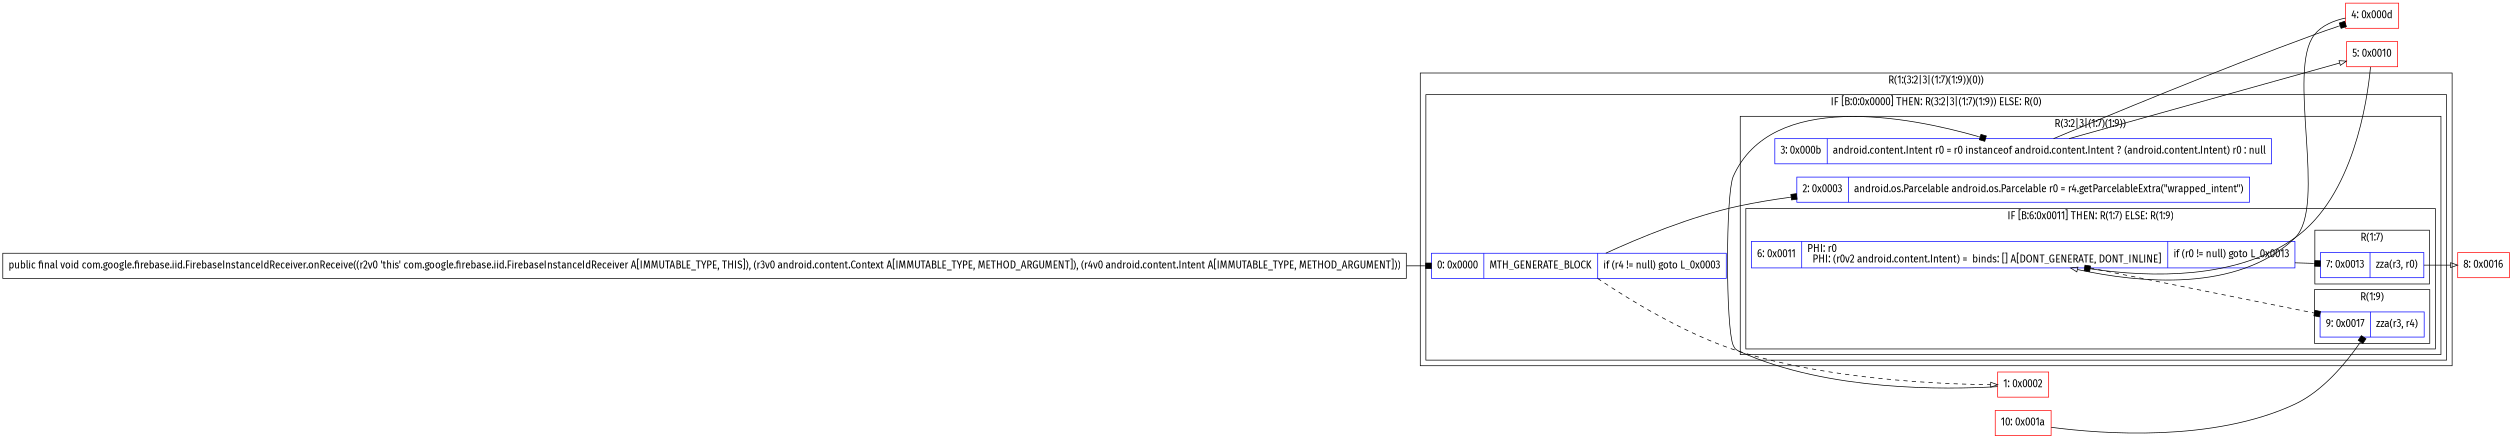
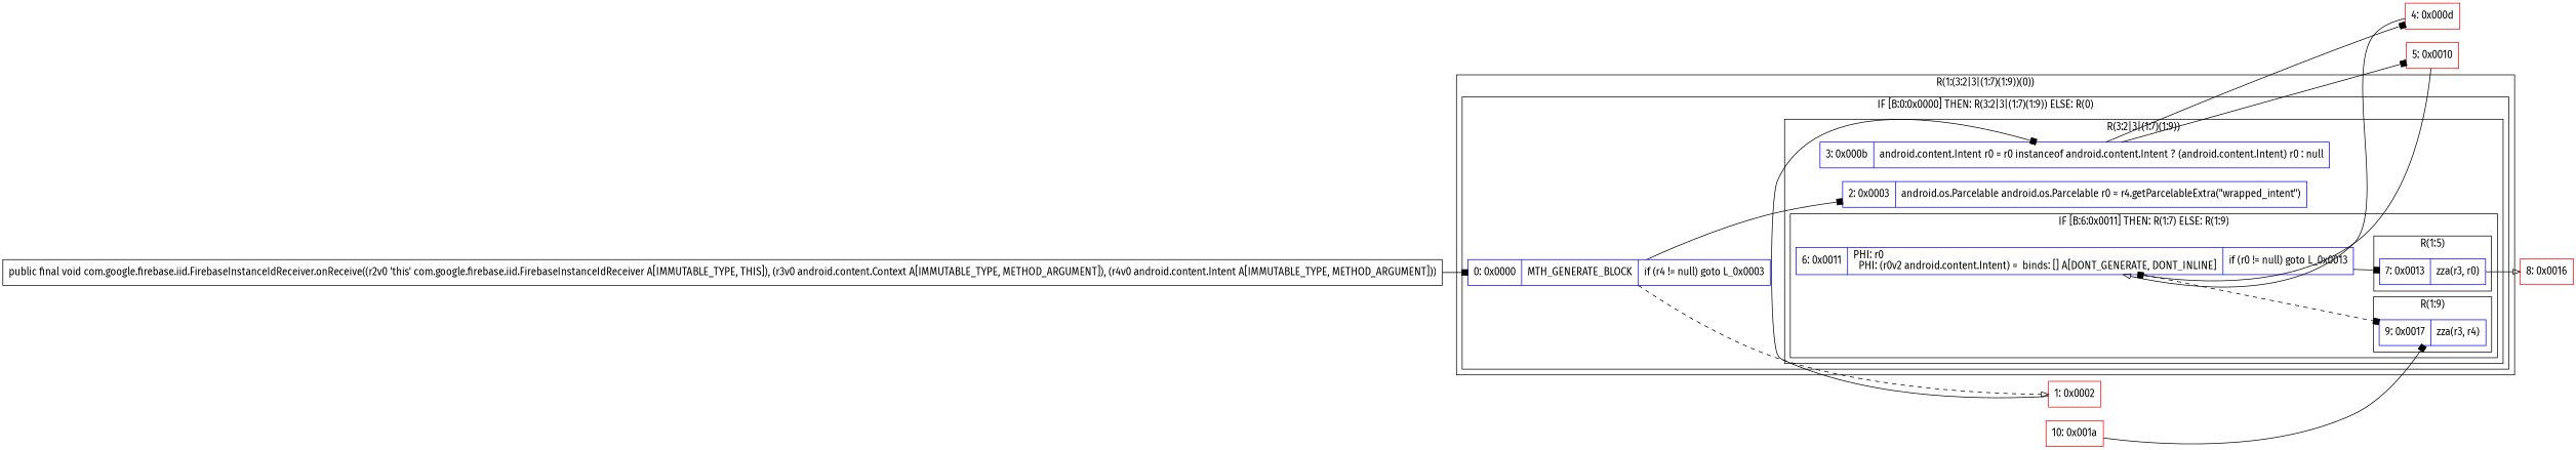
  digraph {
    fontname="Fira Sans"
    rankdir=LR
    node [color=blue fontname="Fira Sans" shape=record]
    edge [arrowhead=box fontname="Fira Sans"]
    n1 [label="{7\:\ 0x0013|zza(r3, r0)\l}"]
    n2 [label="{9\:\ 0x0017|zza(r3, r4)\l}"]
    n3 [label="{6\:\ 0x0011|PHI: r0 \l  PHI: (r0v2 android.content.Intent) =  binds: [] A[DONT_GENERATE, DONT_INLINE]\l|if (r0 != null) goto L_0x0013\l}"]
    n4 [label="{2\:\ 0x0003|android.os.Parcelable android.os.Parcelable r0 = r4.getParcelableExtra(\"wrapped_intent\")\l}"]
    n5 [label="{3\:\ 0x000b|android.content.Intent r0 = r0 instanceof android.content.Intent ? (android.content.Intent) r0 : null\l}"]
    n6 [label="{0\:\ 0x0000|MTH_GENERATE_BLOCK\l|if (r4 != null) goto L_0x0003\l}"]
    n7 [color=red label="{8\:\ 0x0016}"]
    n8 [color=red label="{4\:\ 0x000d}"]
    n9 [color=red label="{5\:\ 0x0010}"]
    n10 [color=red label="{1\:\ 0x0002}"]
    n11 [color=red label="{10\:\ 0x001a}"]
    n12 [label="{public final void com.google.firebase.iid.FirebaseInstanceIdReceiver.onReceive((r2v0 'this' com.google.firebase.iid.FirebaseInstanceIdReceiver A[IMMUTABLE_TYPE, THIS]), (r3v0 android.content.Context A[IMMUTABLE_TYPE, METHOD_ARGUMENT]), (r4v0 android.content.Intent A[IMMUTABLE_TYPE, METHOD_ARGUMENT])) }" color=""]
    subgraph cluster_1 {
      label="R(1:(3:2|3|(1:7)(1:9))(0))"
      subgraph cluster_2 {
        label="IF [B:0:0x0000] THEN: R(3:2|3|(1:7)(1:9)) ELSE: R(0)"
        n6
        subgraph cluster_3 {
          label="R(3:2|3|(1:7)(1:9))"
          n4
          n5
          subgraph cluster_4 {
            label="IF [B:6:0x0011] THEN: R(1:7) ELSE: R(1:9)"
            n3
            subgraph cluster_5 {
-             label="R(1:7)"
+             label="R(1:5)"
              n1
            }
            subgraph cluster_6 {
              label="R(1:9)"
              n2
            }
          }
        }
        subgraph cluster_7 {
          label="R(0)"
        }
      }
    }
    n1 -> n7 [arrowhead=onormal]
    n3 -> n1
    n3 -> n2 [style=dashed]
    n5 -> n8
-   n5 -> n9 [arrowhead=onormal]
+   n5 -> n9
    n6 -> n4
    n6 -> n10 [arrowhead=onormal style=dashed]
    n8 -> n3 [arrowhead=onormal]
    n9 -> n3
    n10 -> n5
    n11 -> n2
    n12 -> n6
  }
